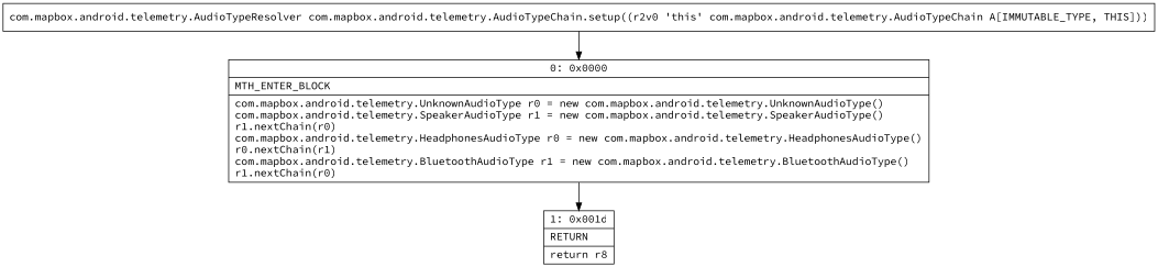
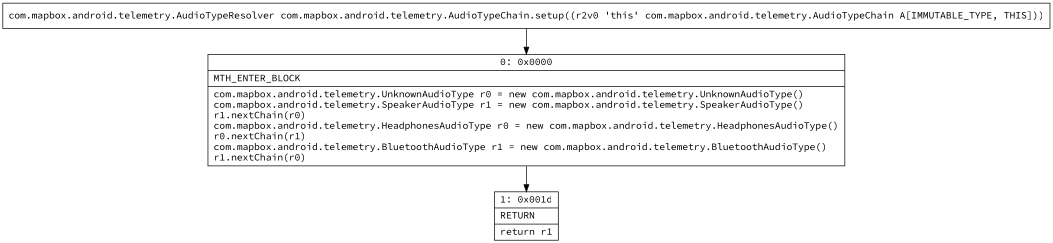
  digraph {
    fontname="Source Code Pro"
    node [shape=record fontname="Source Code Pro"]
    edge [fontname="Source Code Pro"]
    n1 [label="{0\:\ 0x0000|MTH_ENTER_BLOCK\l|com.mapbox.android.telemetry.UnknownAudioType r0 = new com.mapbox.android.telemetry.UnknownAudioType()\lcom.mapbox.android.telemetry.SpeakerAudioType r1 = new com.mapbox.android.telemetry.SpeakerAudioType()\lr1.nextChain(r0)\lcom.mapbox.android.telemetry.HeadphonesAudioType r0 = new com.mapbox.android.telemetry.HeadphonesAudioType()\lr0.nextChain(r1)\lcom.mapbox.android.telemetry.BluetoothAudioType r1 = new com.mapbox.android.telemetry.BluetoothAudioType()\lr1.nextChain(r0)\l}"]
-   n2 [label="{1\:\ 0x001d|RETURN\l|return r8\l}"]
+   n2 [label="{1\:\ 0x001d|RETURN\l|return r1\l}"]
    n3 [label="{com.mapbox.android.telemetry.AudioTypeResolver com.mapbox.android.telemetry.AudioTypeChain.setup((r2v0 'this' com.mapbox.android.telemetry.AudioTypeChain A[IMMUTABLE_TYPE, THIS])) }"]
    n1 -> n2
    n3 -> n1
  }
